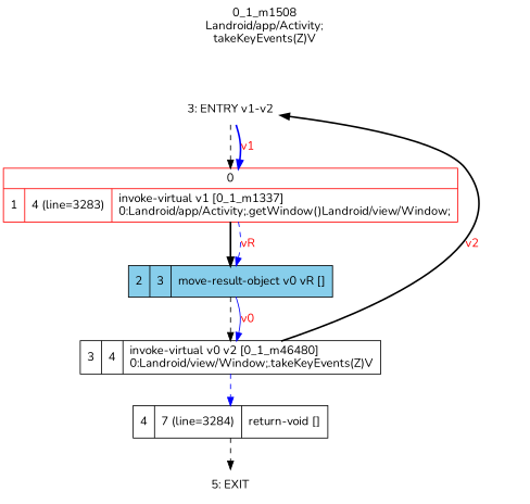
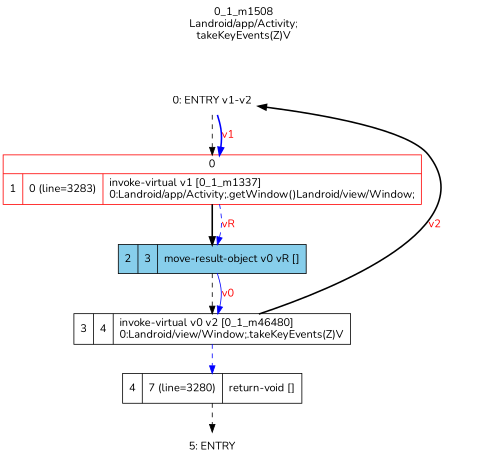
  digraph {
    fontname=Nunito
    label="0_1_m1508\nLandroid/app/Activity;\ntakeKeyEvents(Z)V"
    labelloc=t
    rankdir=UD
    node [fillcolor=white fontname=Nunito shape=record style=filled]
    edge [color=black fontcolor=blue fontname=Nunito style=dashed weight=100]
-   n1 [label="3: ENTRY v1-v2" shape=plaintext]
-   n2 [color=red label="{0|{1|4 (line=3283)|invoke-virtual v1 [0_1_m1337]\l0:Landroid/app/Activity;.getWindow()Landroid/view/Window;\l}}"]
+   n1 [label="0: ENTRY v1-v2" shape=plaintext]
+   n2 [color=red label="{0|{1|0 (line=3283)|invoke-virtual v1 [0_1_m1337]\l0:Landroid/app/Activity;.getWindow()Landroid/view/Window;\l}}"]
    n3 [fillcolor=skyblue label="2|3|move-result-object v0 vR []\l"]
    n4 [label="3|4|invoke-virtual v0 v2 [0_1_m46480]\l0:Landroid/view/Window;.takeKeyEvents(Z)V\l"]
-   n5 [label="4|7 (line=3284)|return-void []\l"]
-   n6 [label="5: EXIT" shape=plaintext]
+   n5 [label="4|7 (line=3280)|return-void []\l"]
+   n6 [label="5: ENTRY" shape=plaintext]
    n1 -> n2
    n1 -> n2 [color=blue fontcolor=red label=v1 style=bold weight=""]
    n2 -> n3 [style=bold]
    n2 -> n3 [color=blue fontcolor=red label=vR weight=""]
    n3 -> n4
    n3 -> n4 [color=blue fontcolor=red label=v0 style=solid weight=""]
    n4 -> n1 [fontcolor=red label=v2 style=bold weight=""]
    n4 -> n5 [color=blue]
    n5 -> n6
  }
